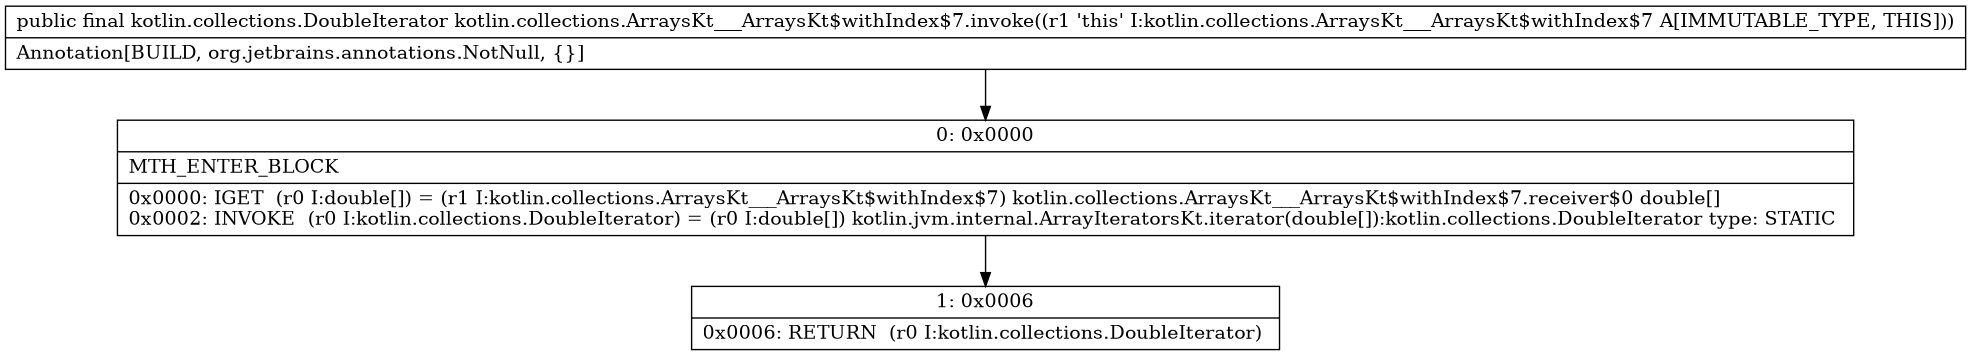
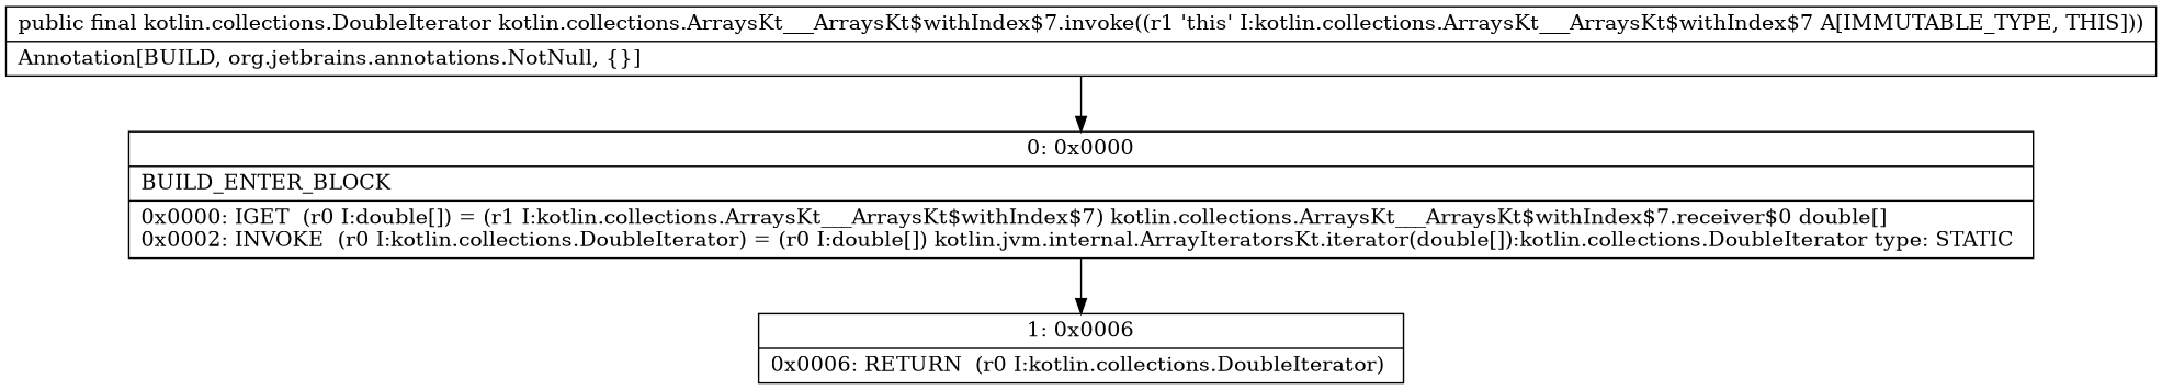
  digraph {
    node [shape=record]
-   n1 [label="{0\:\ 0x0000|MTH_ENTER_BLOCK\l|0x0000: IGET  (r0 I:double[]) = (r1 I:kotlin.collections.ArraysKt___ArraysKt$withIndex$7) kotlin.collections.ArraysKt___ArraysKt$withIndex$7.receiver$0 double[] \l0x0002: INVOKE  (r0 I:kotlin.collections.DoubleIterator) = (r0 I:double[]) kotlin.jvm.internal.ArrayIteratorsKt.iterator(double[]):kotlin.collections.DoubleIterator type: STATIC \l}"]
+   n1 [label="{0\:\ 0x0000|BUILD_ENTER_BLOCK\l|0x0000: IGET  (r0 I:double[]) = (r1 I:kotlin.collections.ArraysKt___ArraysKt$withIndex$7) kotlin.collections.ArraysKt___ArraysKt$withIndex$7.receiver$0 double[] \l0x0002: INVOKE  (r0 I:kotlin.collections.DoubleIterator) = (r0 I:double[]) kotlin.jvm.internal.ArrayIteratorsKt.iterator(double[]):kotlin.collections.DoubleIterator type: STATIC \l}"]
    n2 [label="{1\:\ 0x0006|0x0006: RETURN  (r0 I:kotlin.collections.DoubleIterator) \l}"]
    n3 [label="{public final kotlin.collections.DoubleIterator kotlin.collections.ArraysKt___ArraysKt$withIndex$7.invoke((r1 'this' I:kotlin.collections.ArraysKt___ArraysKt$withIndex$7 A[IMMUTABLE_TYPE, THIS]))  | Annotation[BUILD, org.jetbrains.annotations.NotNull, \{\}]\l}"]
    n1 -> n2
    n3 -> n1
  }
